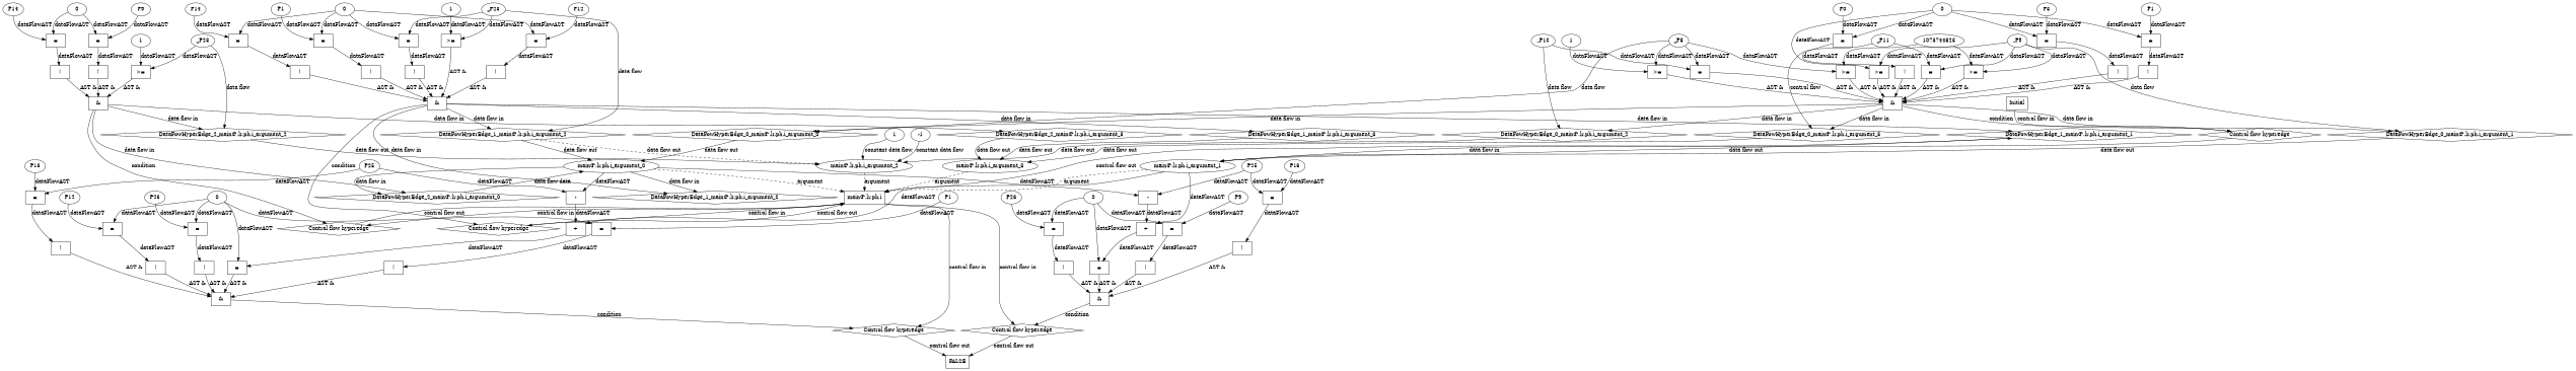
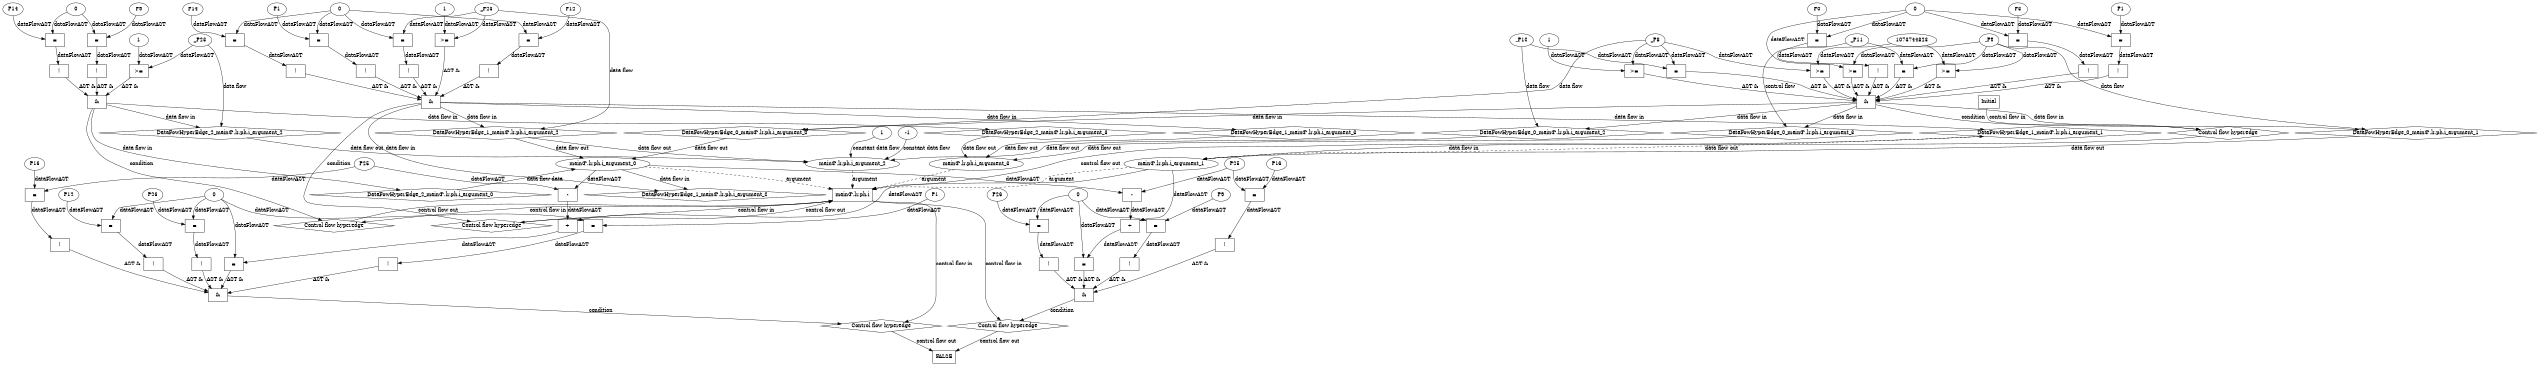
  digraph {
    node [shape=rect]
    n1 [label="main@.lr.ph.i" nodeName="main@.lr.ph.i"]
    n2 [label="Control flow hyperedge" nodeName=ControlFowHyperEdge_1 shape=diamond]
    n3 [label="Control flow hyperedge" nodeName=ControlFowHyperEdge_2 shape=diamond]
    n4 [label="Control flow hyperedge" nodeName=ControlFowHyperEdge_3 shape=diamond]
    n5 [label="Control flow hyperedge" nodeName=ControlFowHyperEdge_4 shape=diamond]
    n6 [label=FALSE nodeName=FALSE]
    n7 [label=Initial nodeName=Initial]
    n8 [label="Control flow hyperedge" nodeName=ControlFowHyperEdge_0 shape=diamond]
    n9 [label="main@.lr.ph.i_argument_0" nodeName=argument0 shape=oval]
    n10 [label="-" nodeName="xxxFALSE___main@.lr.ph.i_3xxxguard2_node_3"]
    n11 [label="-" nodeName="xxxFALSE___main@.lr.ph.i_4xxxguard_0_node_3"]
    n12 [label="DataFowHyperEdge_1_main@.lr.ph.i_argument_0" nodeName="DataFowHyperEdge_1_main@.lr.ph.i_argument_0" shape=diamond]
    n13 [label="DataFowHyperEdge_2_main@.lr.ph.i_argument_0" nodeName="DataFowHyperEdge_2_main@.lr.ph.i_argument_0" shape=diamond]
    n14 [label="+" nodeName="xxxFALSE___main@.lr.ph.i_3xxxguard2_node_1"]
    n15 [label="+" nodeName="xxxFALSE___main@.lr.ph.i_4xxxguard_0_node_1"]
    n16 [label="main@.lr.ph.i_argument_1" nodeName=argument1 shape=oval]
    n17 [label="DataFowHyperEdge_1_main@.lr.ph.i_argument_1" nodeName="DataFowHyperEdge_1_main@.lr.ph.i_argument_1" shape=diamond]
    n18 [label="=" nodeName="xxxFALSE___main@.lr.ph.i_3xxxguard2_node_0"]
    n19 [label="=" nodeName="xxxFALSE___main@.lr.ph.i_4xxxguard_0_node_0"]
    n20 [label="main@.lr.ph.i_argument_2" nodeName=argument2 shape=oval]
    n21 [label="main@.lr.ph.i_argument_3" nodeName=argument3 shape=oval]
    n22 [label="&" nodeName="xxxmain@.lr.ph.i___Initial_0xxx_and"]
    n23 [label="DataFowHyperEdge_0_main@.lr.ph.i_argument_0" nodeName="DataFowHyperEdge_0_main@.lr.ph.i_argument_0" shape=diamond]
    n24 [label="DataFowHyperEdge_0_main@.lr.ph.i_argument_1" nodeName="DataFowHyperEdge_0_main@.lr.ph.i_argument_1" shape=diamond]
    n25 [label="DataFowHyperEdge_0_main@.lr.ph.i_argument_2" nodeName="DataFowHyperEdge_0_main@.lr.ph.i_argument_2" shape=diamond]
    n26 [label="DataFowHyperEdge_0_main@.lr.ph.i_argument_3" nodeName="DataFowHyperEdge_0_main@.lr.ph.i_argument_3" shape=diamond]
    n27 [label=">=" nodeName="xxxmain@.lr.ph.i___Initial_0xxxguard7_node_0"]
    n28 [label=1 nodeName="xxxmain@.lr.ph.i___Initial_0xxxguard7_node_2" shape=""]
    n29 [label=_P8 nodeName="xxxmain@.lr.ph.i___Initial_0xxxdataFlow_0_node_0" shape=""]
    n30 [label="=" nodeName="xxxmain@.lr.ph.i___Initial_0xxxguard3_node_0"]
    n31 [label=">=" nodeName="xxxmain@.lr.ph.i___Initial_0xxxguard1_node_0"]
    n32 [label="=" nodeName="xxxmain@.lr.ph.i___Initial_0xxxguard5_node_0"]
    n33 [label=_P11 nodeName="xxxmain@.lr.ph.i___Initial_0xxxdataFlow3_node_0" shape=""]
    n34 [label=_P9 nodeName="xxxmain@.lr.ph.i___Initial_0xxxdataFlow1_node_0" shape=""]
    n35 [label=">=" nodeName="xxxmain@.lr.ph.i___Initial_0xxxguard2_node_0"]
    n36 [label=">=" nodeName="xxxmain@.lr.ph.i___Initial_0xxxguard_0_node_0"]
    n37 [label="!" nodeName="xxxmain@.lr.ph.i___Initial_0xxxguard6_node_0"]
    n38 [label="=" nodeName="xxxmain@.lr.ph.i___Initial_0xxxguard6_node_1"]
    n39 [label=P3 nodeName="xxxmain@.lr.ph.i___Initial_0xxxguard6_node_2" shape=""]
    n40 [label=0 nodeName="xxxmain@.lr.ph.i___Initial_0xxxguard_0_node_2" shape=""]
    n41 [label="=" nodeName="xxxmain@.lr.ph.i___Initial_0xxxguard8_node_1"]
    n42 [label="=" nodeName="xxxmain@.lr.ph.i___Initial_0xxxguard4_node_1"]
    n43 [label="!" nodeName="xxxmain@.lr.ph.i___Initial_0xxxguard8_node_0"]
    n44 [label="!" nodeName="xxxmain@.lr.ph.i___Initial_0xxxguard4_node_0"]
    n45 [label=_P10 nodeName="xxxmain@.lr.ph.i___Initial_0xxxdataFlow2_node_0" shape=""]
    n46 [label=1073744823 nodeName="xxxmain@.lr.ph.i___Initial_0xxxguard1_node_1" shape=""]
    n47 [label=P1 nodeName="xxxmain@.lr.ph.i___Initial_0xxxguard8_node_2" shape=""]
    n48 [label=P0 nodeName="xxxmain@.lr.ph.i___Initial_0xxxguard4_node_2" shape=""]
    n49 [label="&" nodeName="xxxmain@.lr.ph.i___main@.lr.ph.i_1xxx_and"]
    n50 [label="DataFowHyperEdge_1_main@.lr.ph.i_argument_2" nodeName="DataFowHyperEdge_1_main@.lr.ph.i_argument_2" shape=diamond]
    n51 [label="DataFowHyperEdge_1_main@.lr.ph.i_argument_3" nodeName="DataFowHyperEdge_1_main@.lr.ph.i_argument_3" shape=diamond]
    n52 [label="!" nodeName="xxxmain@.lr.ph.i___main@.lr.ph.i_1xxxguard2_node_0"]
    n53 [label="=" nodeName="xxxmain@.lr.ph.i___main@.lr.ph.i_1xxxguard2_node_1"]
    n54 [label=P12 nodeName="xxxmain@.lr.ph.i___main@.lr.ph.i_1xxxguard2_node_2" shape=""]
    n55 [label=0 nodeName="xxxmain@.lr.ph.i___main@.lr.ph.i_1xxxguard1_node_3" shape=""]
    n56 [label="=" nodeName="xxxmain@.lr.ph.i___main@.lr.ph.i_1xxxguard3_node_1"]
    n57 [label="=" nodeName="xxxmain@.lr.ph.i___main@.lr.ph.i_1xxxguard1_node_1"]
    n58 [label="=" nodeName="xxxmain@.lr.ph.i___main@.lr.ph.i_1xxxguard4_node_1"]
    n59 [label="!" nodeName="xxxmain@.lr.ph.i___main@.lr.ph.i_1xxxguard3_node_0"]
    n60 [label="!" nodeName="xxxmain@.lr.ph.i___main@.lr.ph.i_1xxxguard1_node_0"]
    n61 [label="!" nodeName="xxxmain@.lr.ph.i___main@.lr.ph.i_1xxxguard4_node_0"]
    n62 [label=">=" nodeName="xxxmain@.lr.ph.i___main@.lr.ph.i_1xxxguard_0_node_0"]
    n63 [label=1 nodeName="xxxmain@.lr.ph.i___main@.lr.ph.i_1xxxguard_0_node_1" shape=""]
    n64 [label=_P23 nodeName="xxxmain@.lr.ph.i___main@.lr.ph.i_1xxxdataFlow_0_node_0" shape=""]
    n65 [label=P14 nodeName="xxxmain@.lr.ph.i___main@.lr.ph.i_1xxxguard3_node_2" shape=""]
    n66 [label=P1 nodeName="xxxmain@.lr.ph.i___main@.lr.ph.i_1xxxguard1_node_2" shape=""]
    n67 [label="&" nodeName="xxxmain@.lr.ph.i___main@.lr.ph.i_2xxx_and"]
    n68 [label="DataFowHyperEdge_2_main@.lr.ph.i_argument_2" nodeName="DataFowHyperEdge_2_main@.lr.ph.i_argument_2" shape=diamond]
    n69 [label="DataFowHyperEdge_2_main@.lr.ph.i_argument_3" nodeName="DataFowHyperEdge_2_main@.lr.ph.i_argument_3" shape=diamond]
    n70 [label="!" nodeName="xxxmain@.lr.ph.i___main@.lr.ph.i_2xxxguard_0_node_0"]
    n71 [label="=" nodeName="xxxmain@.lr.ph.i___main@.lr.ph.i_2xxxguard_0_node_1"]
    n72 [label=P9 nodeName="xxxmain@.lr.ph.i___main@.lr.ph.i_2xxxguard_0_node_2" shape=""]
    n73 [label=0 nodeName="xxxmain@.lr.ph.i___main@.lr.ph.i_2xxxguard_0_node_3" shape=""]
    n74 [label="=" nodeName="xxxmain@.lr.ph.i___main@.lr.ph.i_2xxxguard1_node_1"]
    n75 [label="!" nodeName="xxxmain@.lr.ph.i___main@.lr.ph.i_2xxxguard1_node_0"]
    n76 [label=P14 nodeName="xxxmain@.lr.ph.i___main@.lr.ph.i_2xxxguard1_node_2" shape=""]
    n77 [label=">=" nodeName="xxxmain@.lr.ph.i___main@.lr.ph.i_2xxxguard2_node_0"]
    n78 [label=1 nodeName="xxxmain@.lr.ph.i___main@.lr.ph.i_2xxxguard2_node_2" shape=""]
    n79 [label=_P23 nodeName="xxxmain@.lr.ph.i___main@.lr.ph.i_2xxxdataFlow_0_node_0" shape=""]
    n80 [label="&" nodeName="xxxFALSE___main@.lr.ph.i_3xxx_and"]
    n81 [label=P25 nodeName="xxxFALSE___main@.lr.ph.i_3xxxguard2_node_5" shape=""]
    n82 [label="=" nodeName="xxxFALSE___main@.lr.ph.i_3xxxguard4_node_1"]
    n83 [label="!" nodeName="xxxFALSE___main@.lr.ph.i_3xxxguard4_node_0"]
    n84 [label=0 nodeName="xxxFALSE___main@.lr.ph.i_3xxxguard_0_node_3" shape=""]
    n85 [label="=" nodeName="xxxFALSE___main@.lr.ph.i_3xxxguard3_node_1"]
    n86 [label="=" nodeName="xxxFALSE___main@.lr.ph.i_3xxxguard_0_node_1"]
    n87 [label="=" nodeName="xxxFALSE___main@.lr.ph.i_3xxxguard1_node_1"]
    n88 [label="!" nodeName="xxxFALSE___main@.lr.ph.i_3xxxguard3_node_0"]
    n89 [label="!" nodeName="xxxFALSE___main@.lr.ph.i_3xxxguard_0_node_0"]
    n90 [label="!" nodeName="xxxFALSE___main@.lr.ph.i_3xxxguard1_node_0"]
    n91 [label=P12 nodeName="xxxFALSE___main@.lr.ph.i_3xxxguard3_node_2" shape=""]
    n92 [label=P1 nodeName="xxxFALSE___main@.lr.ph.i_3xxxguard_0_node_2" shape=""]
    n93 [label=P26 nodeName="xxxFALSE___main@.lr.ph.i_3xxxguard1_node_2" shape=""]
    n94 [label=P16 nodeName="xxxFALSE___main@.lr.ph.i_3xxxguard4_node_3" shape=""]
    n95 [label="&" nodeName="xxxFALSE___main@.lr.ph.i_4xxx_and"]
    n96 [label=P25 nodeName="xxxFALSE___main@.lr.ph.i_4xxxguard_0_node_5" shape=""]
    n97 [label="=" nodeName="xxxFALSE___main@.lr.ph.i_4xxxguard2_node_1"]
    n98 [label="!" nodeName="xxxFALSE___main@.lr.ph.i_4xxxguard2_node_0"]
    n99 [label=0 nodeName="xxxFALSE___main@.lr.ph.i_4xxxguard_0_node_6" shape=""]
    n100 [label="=" nodeName="xxxFALSE___main@.lr.ph.i_4xxxguard1_node_1"]
    n101 [label="=" nodeName="xxxFALSE___main@.lr.ph.i_4xxxguard3_node_1"]
    n102 [label="!" nodeName="xxxFALSE___main@.lr.ph.i_4xxxguard1_node_0"]
    n103 [label="!" nodeName="xxxFALSE___main@.lr.ph.i_4xxxguard3_node_0"]
    n104 [label=P9 nodeName="xxxFALSE___main@.lr.ph.i_4xxxguard1_node_2" shape=""]
    n105 [label=P16 nodeName="xxxFALSE___main@.lr.ph.i_4xxxguard2_node_3" shape=""]
    n106 [label=P26 nodeName="xxxFALSE___main@.lr.ph.i_4xxxguard3_node_2" shape=""]
    n107 [label=-1 nodeName="xxxFALSE___main@.lr.ph.i_3xxxmain@.lr.ph.i_argument_2_constant_-1" shape=""]
    n108 [label=1 nodeName="xxxFALSE___main@.lr.ph.i_4xxxmain@.lr.ph.i_argument_2_constant_1" shape=""]
    n1 -> n2 [label="control flow in"]
    n1 -> n3 [label="control flow in"]
    n1 -> n4 [label="control flow in"]
    n1 -> n5 [label="control flow in"]
    n2 -> n1 [label="control flow out"]
    n3 -> n1 [label="control flow out"]
    n4 -> n6 [label="control flow out"]
    n5 -> n6 [label="control flow out"]
    n7 -> n8 [label="control flow in"]
    n8 -> n1 [label="control flow out"]
    n9 -> n1 [label=argument style=dashed]
    n9 -> n10 [label=dataFlowAST]
    n9 -> n11 [label=dataFlowAST]
    n9 -> n12 [label="data flow in"]
-   n9 -> n13 [label="data flow in"]
    n10 -> n14 [label=dataFlowAST]
    n11 -> n15 [label=dataFlowAST]
    n13 -> n9 [label="data flow data"]
    n14 -> n18 [label=dataFlowAST]
    n15 -> n19 [label=dataFlowAST]
    n16 -> n1 [label=argument style=dashed]
    n16 -> n14 [label=dataFlowAST]
    n16 -> n15 [label=dataFlowAST]
    n16 -> n17 [label="data flow in"]
-   n17 -> n16 [label="data flow out"]
+   n17 -> n16 [label="data flow out" style=dashed]
    n18 -> n80 [label="AST &"]
    n19 -> n95 [label="AST &"]
    n20 -> n1 [label=argument style=dashed]
    n21 -> n1 [label=argument style=dashed]
    n22 -> n8 [label=condition]
    n22 -> n23 [label="data flow in"]
    n22 -> n24 [label="data flow in"]
    n22 -> n25 [label="data flow in"]
    n22 -> n26 [label="data flow in"]
    n23 -> n9 [label="data flow out"]
    n24 -> n16 [label="data flow out"]
    n25 -> n20 [label="data flow out"]
    n26 -> n21 [label="data flow out"]
    n27 -> n22 [label="AST &"]
    n28 -> n27 [label=dataFlowAST]
    n29 -> n23 [label="data flow"]
    n29 -> n27 [label=dataFlowAST]
    n29 -> n30 [label=dataFlowAST]
    n29 -> n31 [label=dataFlowAST]
    n30 -> n22 [label="AST &"]
    n31 -> n22 [label="AST &"]
    n32 -> n22 [label="AST &"]
    n33 -> n26 [label="control flow"]
    n33 -> n32 [label=dataFlowAST]
    n34 -> n24 [label="data flow"]
    n34 -> n32 [label=dataFlowAST]
    n34 -> n35 [label=dataFlowAST]
    n34 -> n36 [label=dataFlowAST]
    n35 -> n22 [label="AST &"]
    n36 -> n22 [label="AST &"]
    n37 -> n22 [label="AST &"]
    n38 -> n37 [label=dataFlowAST]
    n39 -> n38 [label=dataFlowAST]
    n40 -> n36 [label=dataFlowAST]
    n40 -> n38 [label=dataFlowAST]
    n40 -> n41 [label=dataFlowAST]
    n40 -> n42 [label=dataFlowAST]
    n41 -> n43 [label=dataFlowAST]
    n42 -> n44 [label=dataFlowAST]
    n43 -> n22 [label="AST &"]
    n44 -> n22 [label="AST &"]
    n45 -> n25 [label="data flow"]
    n45 -> n30 [label=dataFlowAST]
    n46 -> n31 [label=dataFlowAST]
    n46 -> n35 [label=dataFlowAST]
    n47 -> n41 [label=dataFlowAST]
    n48 -> n42 [label=dataFlowAST]
    n49 -> n2 [label=condition]
    n49 -> n12 [label="data flow in"]
    n49 -> n17 [label="data flow in"]
    n49 -> n50 [label="data flow in"]
    n49 -> n51 [label="data flow in"]
    n50 -> n9 [label="data flow out"]
-   n50 -> n20 [label="data flow out" style=dashed]
+   n50 -> n20 [label="data flow out"]
    n51 -> n21 [label="data flow out"]
    n52 -> n49 [label="AST &"]
    n53 -> n52 [label=dataFlowAST]
    n54 -> n53 [label=dataFlowAST]
    n55 -> n53 [label=dataFlowAST]
    n55 -> n56 [label=dataFlowAST]
    n55 -> n57 [label=dataFlowAST]
    n55 -> n58 [label=dataFlowAST]
    n56 -> n59 [label=dataFlowAST]
    n57 -> n60 [label=dataFlowAST]
    n58 -> n61 [label=dataFlowAST]
    n59 -> n49 [label="AST &"]
    n60 -> n49 [label="AST &"]
    n61 -> n49 [label="AST &"]
    n62 -> n49 [label="AST &"]
    n63 -> n62 [label=dataFlowAST]
    n64 -> n50 [label="data flow"]
    n64 -> n58 [label=dataFlowAST]
    n64 -> n62 [label=dataFlowAST]
    n65 -> n56 [label=dataFlowAST]
    n66 -> n57 [label=dataFlowAST]
    n67 -> n3 [label=condition]
    n67 -> n13 [label="data flow in"]
    n67 -> n68 [label="data flow in"]
    n67 -> n69 [label="data flow in"]
    n68 -> n20 [label="data flow out"]
    n69 -> n21 [label="data flow out"]
    n70 -> n67 [label="AST &"]
    n71 -> n70 [label=dataFlowAST]
    n72 -> n71 [label=dataFlowAST]
    n73 -> n71 [label=dataFlowAST]
    n73 -> n74 [label=dataFlowAST]
    n74 -> n75 [label=dataFlowAST]
    n75 -> n67 [label="AST &"]
    n76 -> n74 [label=dataFlowAST]
    n77 -> n67 [label="AST &"]
    n78 -> n77 [label=dataFlowAST]
    n79 -> n68 [label="data flow"]
    n79 -> n77 [label=dataFlowAST]
    n80 -> n4 [label=condition]
    n81 -> n10 [label=dataFlowAST]
    n81 -> n82 [label=dataFlowAST]
    n82 -> n83 [label=dataFlowAST]
    n83 -> n80 [label="AST &"]
    n84 -> n18 [label=dataFlowAST]
    n84 -> n85 [label=dataFlowAST]
    n84 -> n86 [label=dataFlowAST]
    n84 -> n87 [label=dataFlowAST]
    n85 -> n88 [label=dataFlowAST]
    n86 -> n89 [label=dataFlowAST]
    n87 -> n90 [label=dataFlowAST]
    n88 -> n80 [label="AST &"]
    n89 -> n80 [label="AST &"]
    n90 -> n80 [label="AST &"]
    n91 -> n85 [label=dataFlowAST]
    n92 -> n86 [label=dataFlowAST]
    n93 -> n87 [label=dataFlowAST]
    n94 -> n82 [label=dataFlowAST]
    n95 -> n5 [label=condition]
    n96 -> n11 [label=dataFlowAST]
    n96 -> n97 [label=dataFlowAST]
    n97 -> n98 [label=dataFlowAST]
    n98 -> n95 [label="AST &"]
    n99 -> n19 [label=dataFlowAST]
    n99 -> n100 [label=dataFlowAST]
    n99 -> n101 [label=dataFlowAST]
    n100 -> n102 [label=dataFlowAST]
    n101 -> n103 [label=dataFlowAST]
    n102 -> n95 [label="AST &"]
    n103 -> n95 [label="AST &"]
    n104 -> n100 [label=dataFlowAST]
    n105 -> n97 [label=dataFlowAST]
    n106 -> n101 [label=dataFlowAST]
    n107 -> n20 [label="constant data flow"]
    n108 -> n20 [label="constant data flow"]
  }
